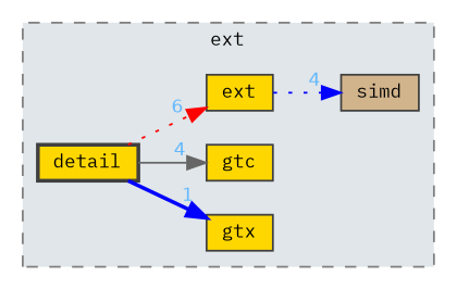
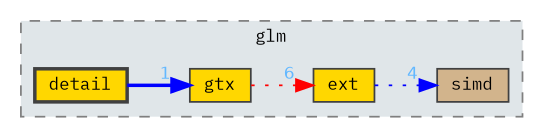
  digraph {
    compound=true
    fontname="IBM Plex Mono"
    rankdir=LR
    node [color=grey25 fillcolor=gold fontname="IBM Plex Mono" fontsize=10 shape=box style=filled]
    edge [color=blue fontcolor=steelblue1 fontname="IBM Plex Mono" fontsize=10 headlabel=4 labeldistance=1.5 labelfontname=Helvetica labelfontsize=10 style=dotted]
    n1 [height=0.2 label=gtx width=0.4]
-   n2 [height=0.2 label=gtc width=0.4]
    n3 [fillcolor=tan height=0.2 label=simd width=0.4]
    n4 [height=0.2 label=ext width=0.4]
    n5 [height=0.2 label=detail style="filled,bold" width=0.4]
    subgraph cluster_1 {
      bgcolor="#e0e6e9"
      fontsize=10
-     label=ext
+     label=glm
      pencolor=grey50
      style="filled,dashed"
      n1
-     n2
      n3
      n4
      n5
    }
    n4 -> n3
    n5 -> n1 [headlabel=1 style=bold]
-   n5 -> n2 [color=gray40 style=solid]
-   n5 -> n4 [color=red headlabel=6]
+   n1 -> n4 [color=red headlabel=6]
  }
